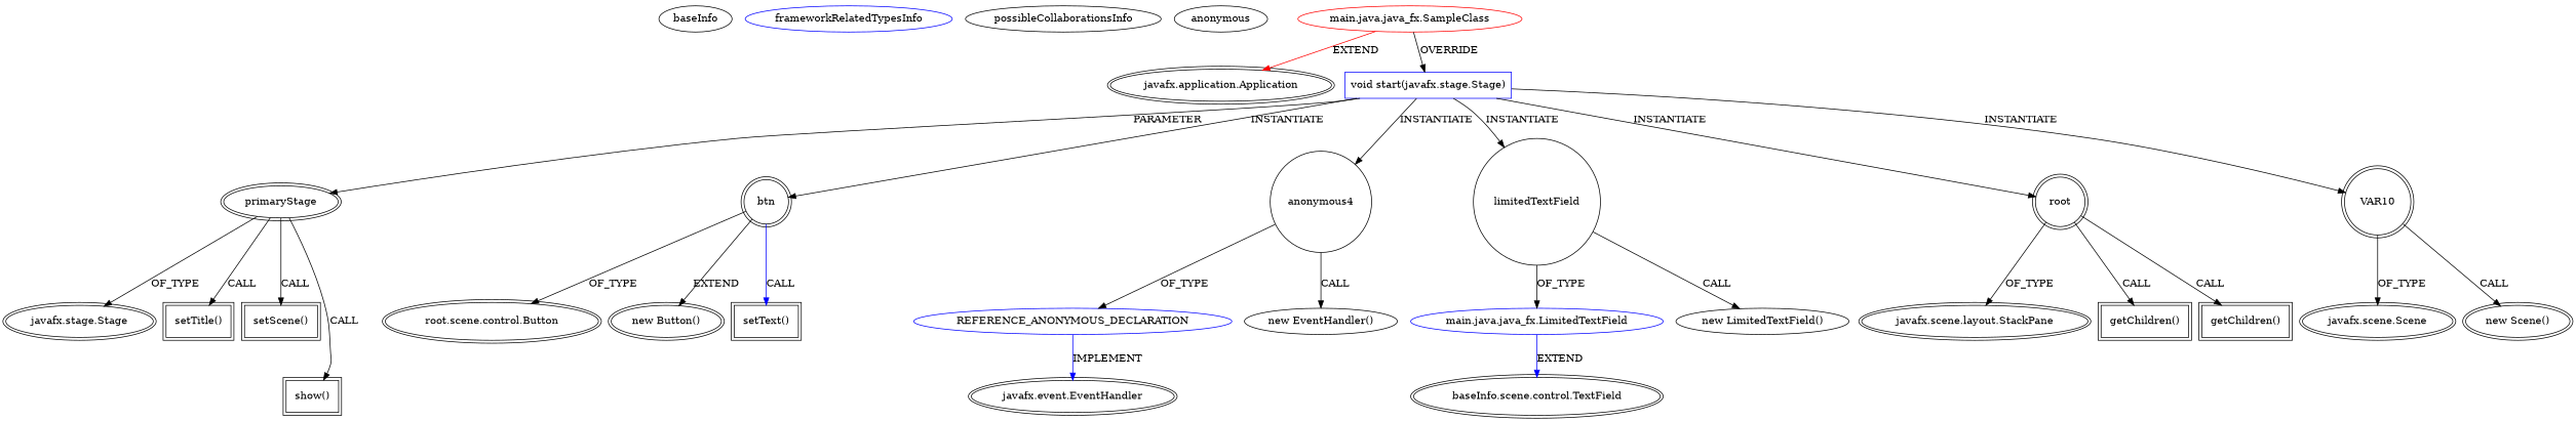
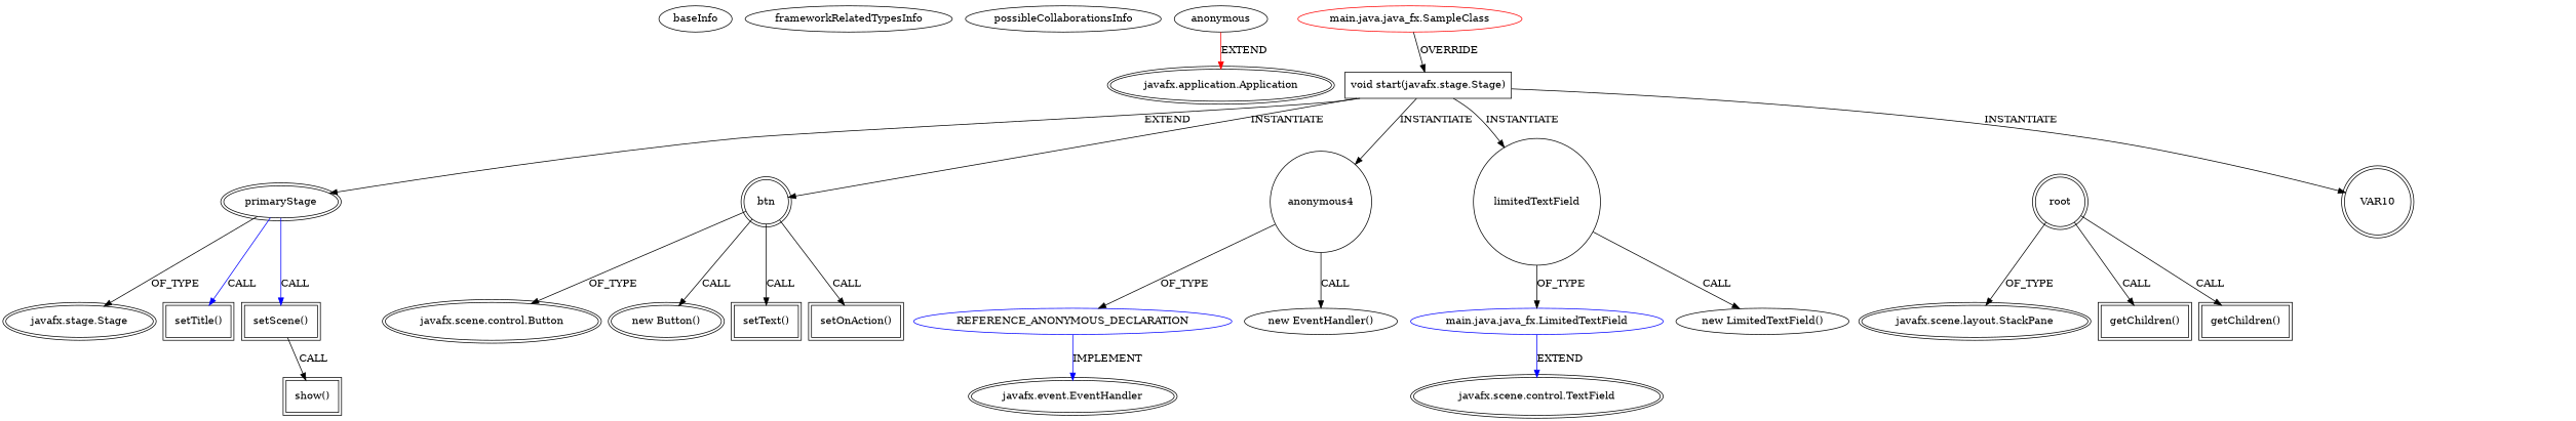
  digraph {
    node [isFrameworkType=true vertexType=INSIDE_CALL peripheries=2]
    baseInfo [category=extension_graph graphId=325 isAnonymous=false possibleRelation=true isFrameworkType="" vertexType="" peripheries=""]
-   frameworkRelatedTypesInfo [0="javafx.application.Application" color=blue isFrameworkType="" vertexType="" peripheries=""]
+   frameworkRelatedTypesInfo [0="javafx.application.Application" isFrameworkType="" vertexType="" peripheries=""]
    possibleCollaborationsInfo [0="325~OVERRIDING_METHOD_DECLARATION-INSTANTIATION-~javafx.application.Application ~javafx.event.EventHandler ~false~true" 1="325~OVERRIDING_METHOD_DECLARATION-INSTANTIATION-~javafx.application.Application ~javafx.scene.control.TextField ~false~false" isFrameworkType="" vertexType="" peripheries=""]
    n4 [contextSignature=SampleClass filePath="/DanielMichalski-work-utils/work-utils-master/src/main/java/java_fx/SampleClass.java" graphId=325 label=anonymous projectName="DanielMichalski-work-utils" isFrameworkType="" vertexType="" peripheries=""]
    n5 [color=red isFrameworkType=false label="main.java.java_fx.SampleClass" vertexType=ROOT_CLIENT_CLASS_DECLARATION peripheries=""]
    n6 [label="javafx.application.Application" vertexType=FRAMEWORK_CLASS_TYPE]
-   n7 [isFrameworkType=false label="void start(javafx.stage.Stage)" shape=box vertexType=OVERRIDING_METHOD_DECLARATION color=blue peripheries=""]
+   n7 [isFrameworkType=false label="void start(javafx.stage.Stage)" shape=box vertexType=OVERRIDING_METHOD_DECLARATION peripheries=""]
    n8 [label=primaryStage vertexType=PARAMETER_DECLARATION]
    n9 [label=btn shape=circle vertexType=VARIABLE_EXPRESION]
    n10 [isFrameworkType=false label=anonymous4 shape=circle vertexType=VARIABLE_EXPRESION peripheries=""]
    n11 [isFrameworkType=false label=limitedTextField shape=circle vertexType=VARIABLE_EXPRESION peripheries=""]
    n12 [label=root shape=circle vertexType=VARIABLE_EXPRESION]
    n13 [label=VAR10 shape=circle vertexType=VARIABLE_EXPRESION]
    n14 [label="javafx.stage.Stage" vertexType=FRAMEWORK_CLASS_TYPE]
    n15 [label="setTitle()" shape=box]
    n16 [label="setScene()" shape=box]
    n17 [label="show()" shape=box]
-   n18 [label="root.scene.control.Button" vertexType=FRAMEWORK_CLASS_TYPE]
+   n18 [label="javafx.scene.control.Button" vertexType=FRAMEWORK_CLASS_TYPE]
    n19 [label="new Button()" vertexType=CONSTRUCTOR_CALL]
    n20 [label="setText()" shape=box]
+   n21 [label="setOnAction()" shape=box]
    n22 [color=blue isFrameworkType=false label=REFERENCE_ANONYMOUS_DECLARATION vertexType=REFERENCE_ANONYMOUS_DECLARATION peripheries=""]
    n23 [isFrameworkType=false label="new EventHandler()" vertexType=CONSTRUCTOR_CALL peripheries=""]
    n24 [color=blue isFrameworkType=false label="main.java.java_fx.LimitedTextField" vertexType=REFERENCE_CLIENT_CLASS_DECLARATION peripheries=""]
    n25 [isFrameworkType=false label="new LimitedTextField()" vertexType=CONSTRUCTOR_CALL peripheries=""]
    n26 [label="javafx.scene.layout.StackPane" vertexType=FRAMEWORK_CLASS_TYPE]
    n27 [label="getChildren()" shape=box]
    n28 [label="getChildren()" shape=box]
-   n29 [label="javafx.scene.Scene" vertexType=FRAMEWORK_CLASS_TYPE]
-   n30 [label="new Scene()" vertexType=CONSTRUCTOR_CALL]
    n31 [label="javafx.event.EventHandler" vertexType=FRAMEWORK_INTERFACE_TYPE]
-   n32 [label="baseInfo.scene.control.TextField" vertexType=FRAMEWORK_CLASS_TYPE]
-   n5 -> n6 [color=red label=EXTEND]
+   n32 [label="javafx.scene.control.TextField" vertexType=FRAMEWORK_CLASS_TYPE]
+   n4 -> n6 [color=red label=EXTEND]
    n5 -> n7 [label=OVERRIDE]
-   n7 -> n8 [label=PARAMETER]
+   n7 -> n8 [label=EXTEND]
    n7 -> n9 [label=INSTANTIATE]
    n7 -> n10 [label=INSTANTIATE]
    n7 -> n11 [label=INSTANTIATE]
-   n7 -> n12 [label=INSTANTIATE]
    n7 -> n13 [label=INSTANTIATE]
    n8 -> n14 [label=OF_TYPE]
-   n8 -> n15 [label=CALL]
-   n8 -> n16 [label=CALL]
-   n8 -> n17 [label=CALL]
+   n8 -> n15 [label=CALL color=blue]
+   n8 -> n16 [label=CALL color=blue]
+   n16 -> n17 [label=CALL]
    n9 -> n18 [label=OF_TYPE]
-   n9 -> n19 [label=EXTEND]
-   n9 -> n20 [label=CALL color=blue]
+   n9 -> n19 [label=CALL]
+   n9 -> n20 [label=CALL]
+   n9 -> n21 [label=CALL]
    n10 -> n22 [label=OF_TYPE]
    n10 -> n23 [label=CALL]
    n11 -> n24 [label=OF_TYPE]
    n11 -> n25 [label=CALL]
    n12 -> n26 [label=OF_TYPE]
    n12 -> n27 [label=CALL]
    n12 -> n28 [label=CALL]
-   n13 -> n29 [label=OF_TYPE]
-   n13 -> n30 [label=CALL]
    n22 -> n31 [color=blue label=IMPLEMENT]
    n24 -> n32 [color=blue label=EXTEND]
  }
